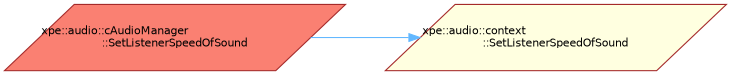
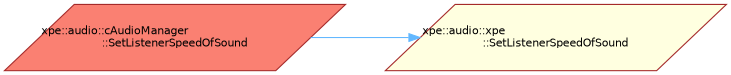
  digraph {
    rankdir=LR
    node [color=brown fontname=Helvetica fontsize=10 shape=parallelogram style=filled]
    n1 [fillcolor=salmon fontcolor=black height=0.2 label="xpe::audio::cAudioManager\l::SetListenerSpeedOfSound" width=0.4]
-   n2 [fillcolor=lightyellow height=0.2 label="xpe::audio::context\l::SetListenerSpeedOfSound" width=0.4]
+   n2 [fillcolor=lightyellow height=0.2 label="xpe::audio::xpe\l::SetListenerSpeedOfSound" width=0.4]
    n1 -> n2 [color=steelblue1 fontname=Helvetica fontsize=10 labelfontname=Helvetica labelfontsize=10 style=solid]
  }
